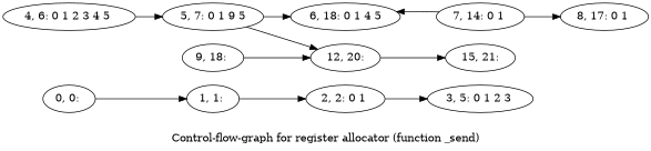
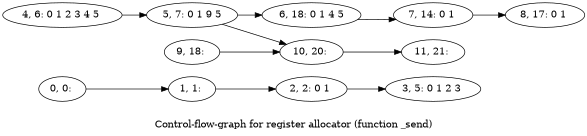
  digraph {
    label="Control-flow-graph for register allocator (function _send)"
    rankdir=LR
    n1 [label="0, 0: "]
    n2 [label="1, 1: "]
    n3 [label="2, 2: 0 1 "]
    n4 [label="3, 5: 0 1 2 3 "]
    n5 [label="4, 6: 0 1 2 3 4 5 "]
    n6 [label="5, 7: 0 1 9 5"]
    n7 [label="6, 18: 0 1 4 5"]
-   n8 [label="12, 20:"]
+   n8 [label="10, 20: "]
    n9 [label="7, 14: 0 1 "]
-   n10 [label="15, 21:"]
+   n10 [label="11, 21: "]
    n11 [label="8, 17: 0 1 "]
    n12 [label="9, 18: "]
    n1 -> n2
    n2 -> n3
    n3 -> n4
    n5 -> n6
    n6 -> n7
    n6 -> n8
-   n9 -> n7
+   n7 -> n9
    n8 -> n10
    n9 -> n11
    n12 -> n8
  }
